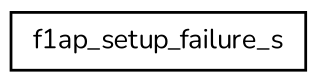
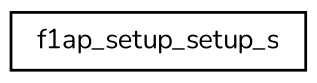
  digraph {
    rankdir=LR
    fontname=Nunito
-   n1 [color=black fillcolor=white fontname=Nunito fontsize=10 height=0.2 label=f1ap_setup_failure_s shape=record style=filled width=0.4]
+   n1 [color=black fillcolor=white fontname=Nunito fontsize=10 height=0.2 label=f1ap_setup_setup_s shape=record style=filled width=0.4]
  }
